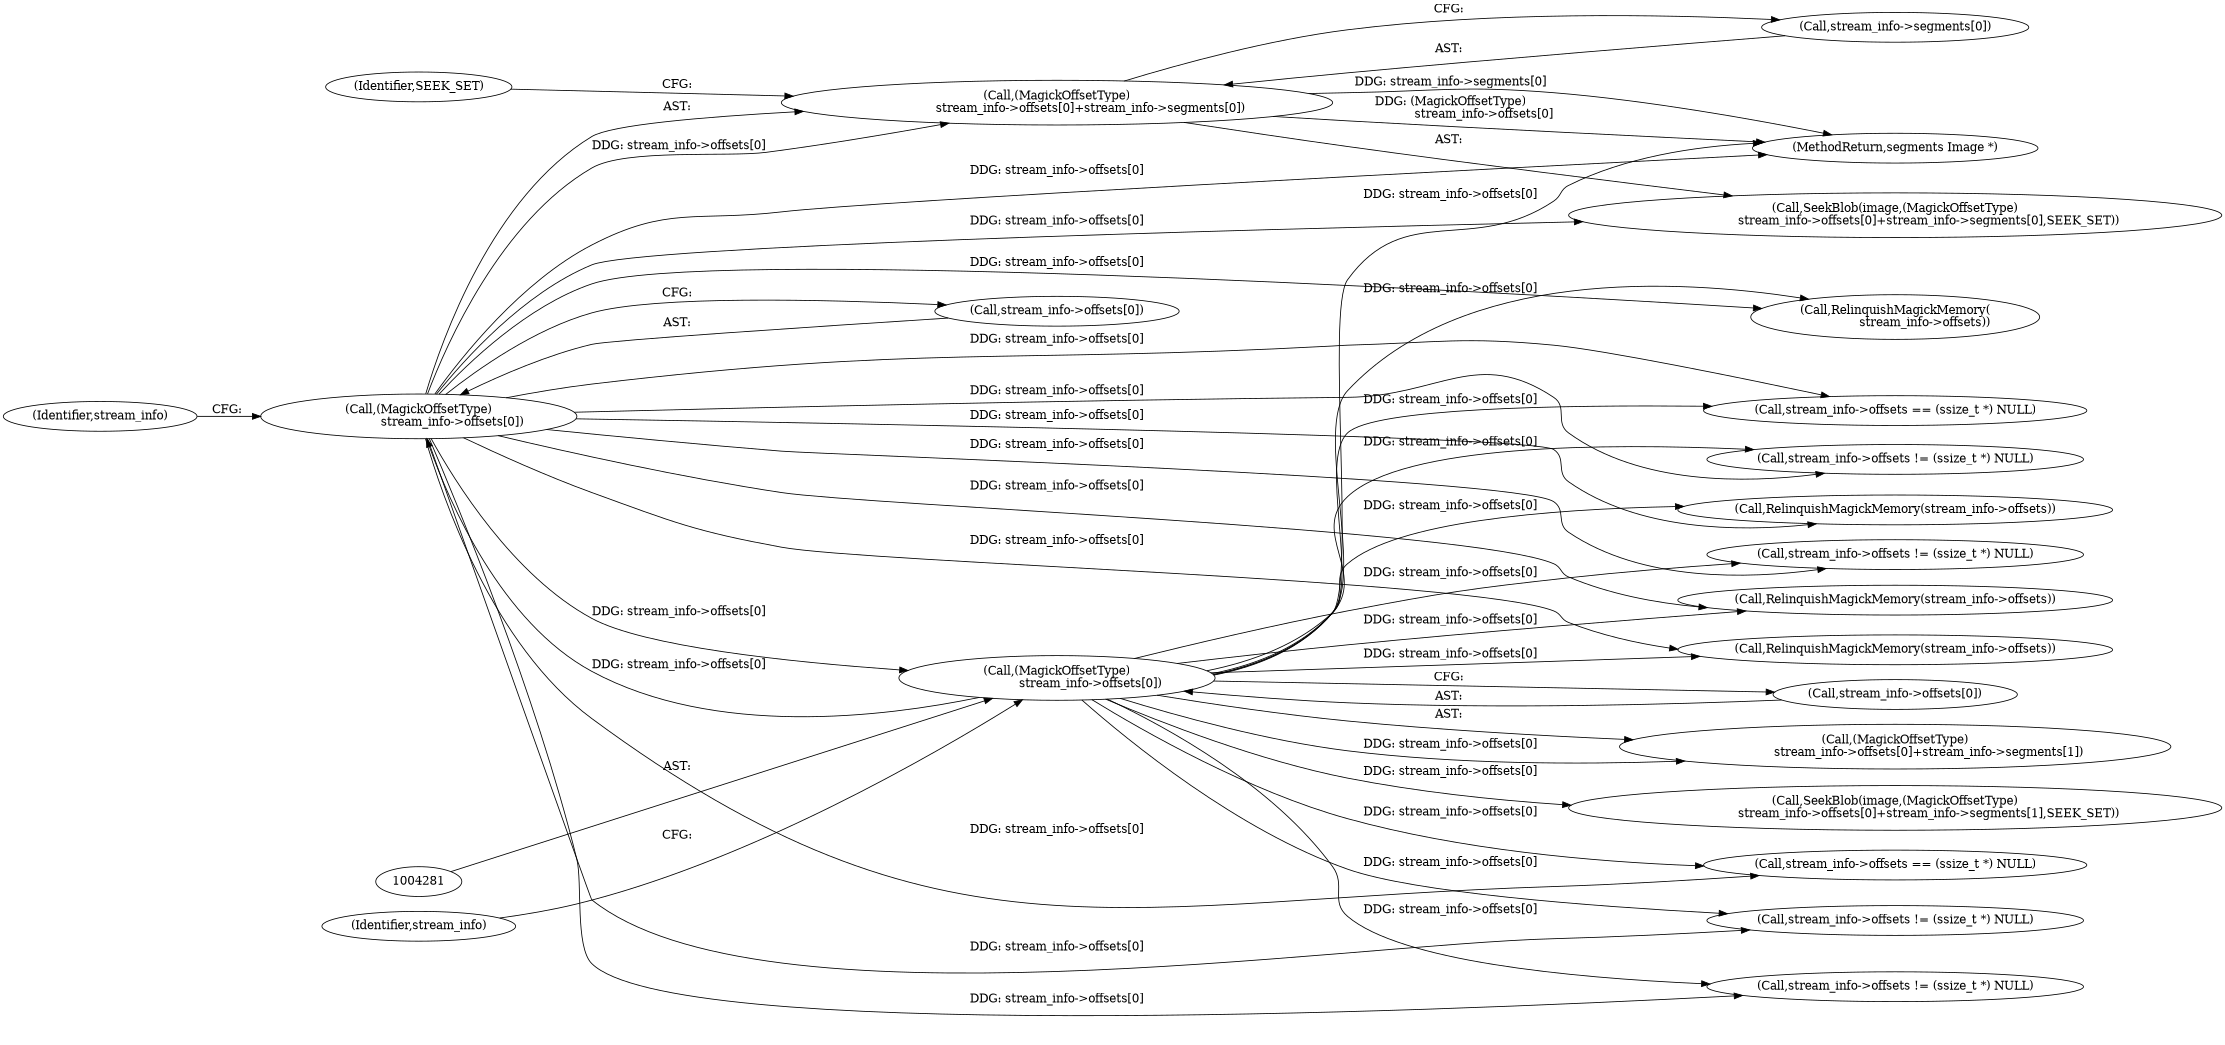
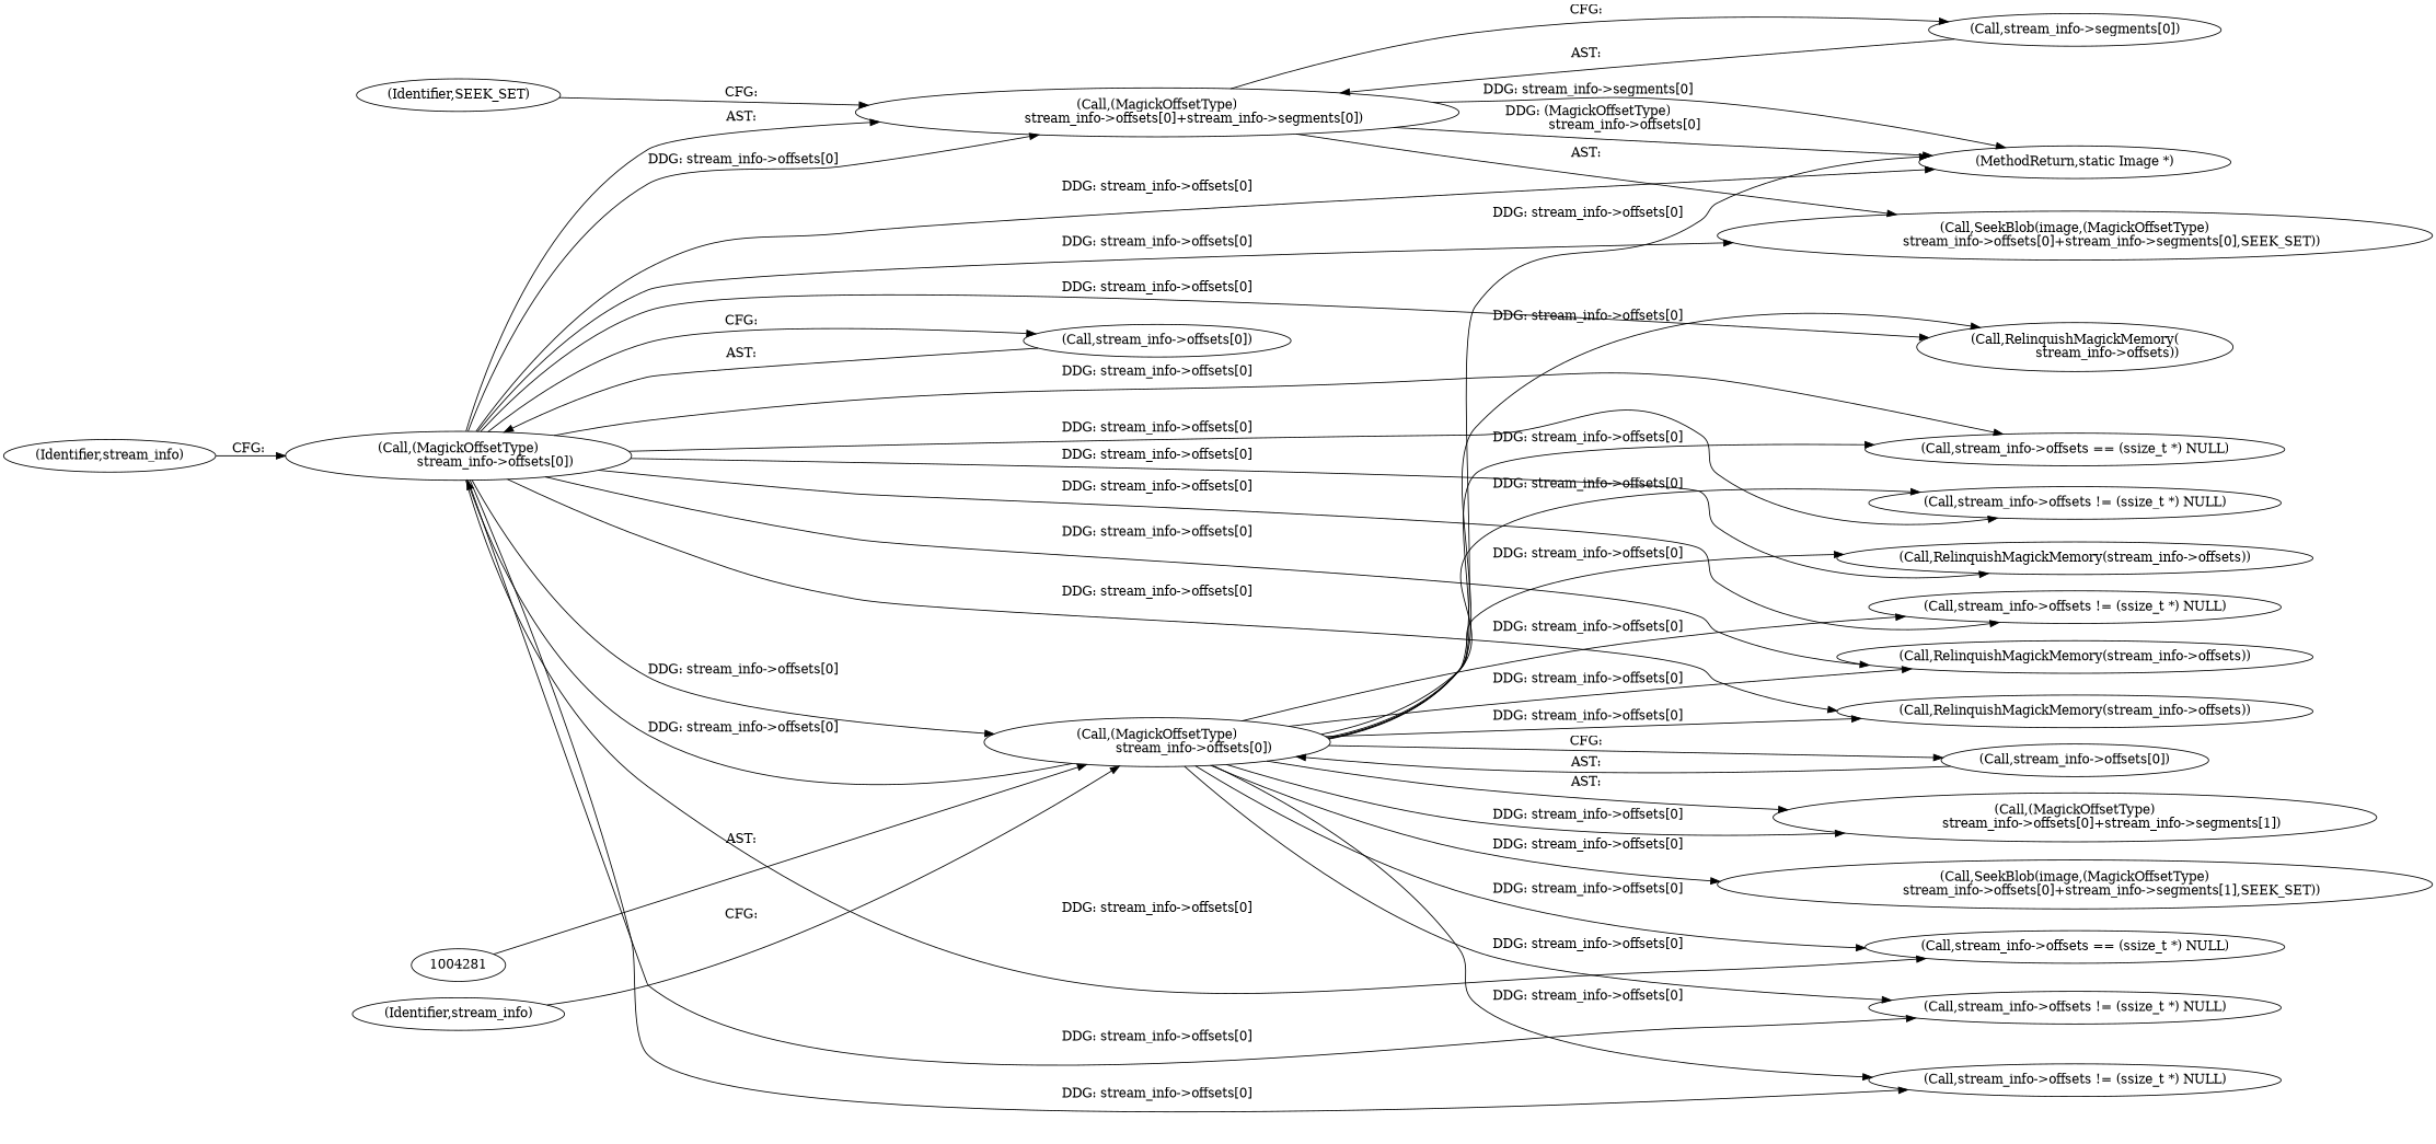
  digraph {
    rankdir=LR
    n1 [label="(Call,(MagickOffsetType)\n                  stream_info->offsets[0]+stream_info->segments[0])"]
-   n2 [label="(MethodReturn,segments Image *)"]
+   n2 [label="(MethodReturn,static Image *)"]
    n3 [label="(Call,stream_info->segments[0])"]
    n4 [label="(Call,SeekBlob(image,(MagickOffsetType)\n                  stream_info->offsets[0]+stream_info->segments[0],SEEK_SET))"]
    n5 [label="(Call,(MagickOffsetType)\n                  stream_info->offsets[0])"]
    n6 [label="(Call,(MagickOffsetType)\n                  stream_info->offsets[0])"]
    n7 [label="(Call,stream_info->offsets != (ssize_t *) NULL)"]
    n8 [label="(Call,stream_info->offsets[0])"]
    n9 [label="(Call,stream_info->offsets == (ssize_t *) NULL)"]
    n10 [label="(Call,stream_info->offsets != (ssize_t *) NULL)"]
    n11 [label="(Call,RelinquishMagickMemory(stream_info->offsets))"]
    n12 [label="(Call,stream_info->offsets != (ssize_t *) NULL)"]
    n13 [label="(Call,RelinquishMagickMemory(stream_info->offsets))"]
    n14 [label="(Call,RelinquishMagickMemory(stream_info->offsets))"]
    n15 [label="(Call,stream_info->offsets == (ssize_t *) NULL)"]
    n16 [label="(Call,stream_info->offsets != (ssize_t *) NULL)"]
    n17 [label="(Call,RelinquishMagickMemory(\n                stream_info->offsets))"]
    n18 [label="(Call,stream_info->offsets[0])"]
    n19 [label="(Call,SeekBlob(image,(MagickOffsetType)\n                  stream_info->offsets[0]+stream_info->segments[1],SEEK_SET))"]
    n20 [label="(Call,(MagickOffsetType)\n                  stream_info->offsets[0]+stream_info->segments[1])"]
    n21 [label="(Identifier,stream_info)"]
    n22 [label="(Identifier,SEEK_SET)"]
    n23 [label="(Identifier,stream_info)"]
    1004281
    n1 -> n2 [label="DDG: stream_info->segments[0]"]
    n1 -> n2 [label="DDG: (MagickOffsetType)\n                  stream_info->offsets[0]"]
    n1 -> n3 [label="CFG: "]
    n1 -> n4 [label="AST: "]
    n3 -> n1 [label="AST: "]
    n5 -> n1 [label="AST: "]
    n5 -> n1 [label="DDG: stream_info->offsets[0]"]
    n5 -> n2 [label="DDG: stream_info->offsets[0]"]
    n5 -> n4 [label="DDG: stream_info->offsets[0]"]
    n5 -> n6 [label="DDG: stream_info->offsets[0]"]
    n5 -> n7 [label="DDG: stream_info->offsets[0]"]
    n5 -> n8 [label="CFG: "]
    n5 -> n9 [label="DDG: stream_info->offsets[0]"]
    n5 -> n10 [label="DDG: stream_info->offsets[0]"]
    n5 -> n11 [label="DDG: stream_info->offsets[0]"]
    n5 -> n12 [label="DDG: stream_info->offsets[0]"]
    n5 -> n13 [label="DDG: stream_info->offsets[0]"]
    n5 -> n14 [label="DDG: stream_info->offsets[0]"]
    n5 -> n15 [label="DDG: stream_info->offsets[0]"]
    n5 -> n16 [label="DDG: stream_info->offsets[0]"]
    n5 -> n17 [label="DDG: stream_info->offsets[0]"]
    n6 -> n2 [label="DDG: stream_info->offsets[0]"]
    n6 -> n5 [label="DDG: stream_info->offsets[0]"]
    n6 -> n7 [label="DDG: stream_info->offsets[0]"]
    n6 -> n9 [label="DDG: stream_info->offsets[0]"]
    n6 -> n10 [label="DDG: stream_info->offsets[0]"]
    n6 -> n11 [label="DDG: stream_info->offsets[0]"]
    n6 -> n12 [label="DDG: stream_info->offsets[0]"]
    n6 -> n13 [label="DDG: stream_info->offsets[0]"]
    n6 -> n14 [label="DDG: stream_info->offsets[0]"]
    n6 -> n15 [label="DDG: stream_info->offsets[0]"]
    n6 -> n16 [label="DDG: stream_info->offsets[0]"]
    n6 -> n17 [label="DDG: stream_info->offsets[0]"]
    n6 -> n18 [label="CFG: "]
    n6 -> n19 [label="DDG: stream_info->offsets[0]"]
    n6 -> n20 [label="AST: "]
    n6 -> n20 [label="DDG: stream_info->offsets[0]"]
    n8 -> n5 [label="AST: "]
    n18 -> n6 [label="AST: "]
    n21 -> n6 [label="CFG: "]
    n22 -> n1 [label="CFG: "]
    n23 -> n5 [label="CFG: "]
    1004281 -> n6 [label="AST: "]
  }
